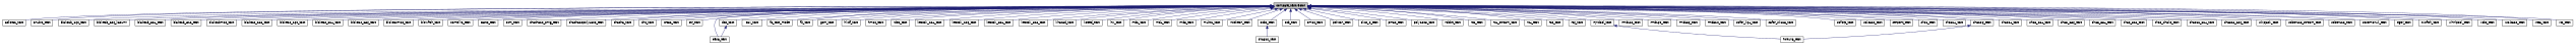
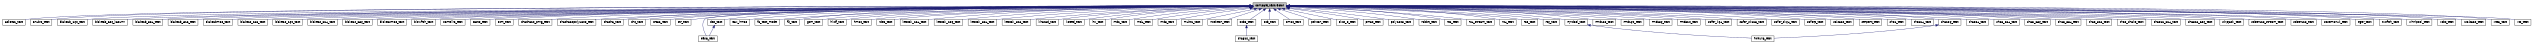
  digraph {
    rankdir=TB
    node [color=black fillcolor=white fontname=Helvetica fontsize=10 shape=record style=filled]
    edge [color=midnightblue dir=back fontname=Helvetica fontsize=10 labelfontname=Helvetica labelfontsize=10 style=solid]
    n1 [fillcolor=grey75 fontcolor=black height=0.2 label=compare_testvector width=0.4]
    n2 [height=0.2 label=adler32_test width=0.4]
    n3 [height=0.2 label=anubis_test width=0.4]
    n4 [height=0.2 label=blake2b_160_test width=0.4]
    n5 [height=0.2 label=blake2b_256_kasumi width=0.4]
    n6 [height=0.2 label=blake2b_384_test width=0.4]
    n7 [height=0.2 label=blake2b_512_test width=0.4]
    n8 [height=0.2 label=blake2bmac_test width=0.4]
    n9 [height=0.2 label=blake2s_128_test width=0.4]
    n10 [height=0.2 label=blake2s_160_test width=0.4]
    n11 [height=0.2 label=blake2s_224_test width=0.4]
    n12 [height=0.2 label=blake2s_256_test width=0.4]
    n13 [height=0.2 label=blake2smac_test width=0.4]
    n14 [height=0.2 label=blowfish_test width=0.4]
    n15 [height=0.2 label=camellia_test width=0.4]
    n16 [height=0.2 label=cast5_test width=0.4]
    n17 [height=0.2 label=ccm_test width=0.4]
    n18 [height=0.2 label=chacha20_prng_test width=0.4]
    n19 [height=0.2 label=chacha20poly1305_test width=0.4]
    n20 [height=0.2 label=chacha_test width=0.4]
    n21 [height=0.2 label=chc_test width=0.4]
    n22 [height=0.2 label=crc32_test width=0.4]
    n23 [height=0.2 label=ctr_test width=0.4]
    n24 [height=0.2 label=des3_test width=0.4]
    n25 [height=0.2 label=des_test width=0.4]
-   n26 [height=0.2 label=eax_test width=0.4]
+   n26 [height=0.2 label=eax_hmac width=0.4]
    n27 [height=0.2 label=f8_test_mode width=0.4]
    n28 [height=0.2 label=f9_test width=0.4]
    n29 [height=0.2 label=gcm_test width=0.4]
    n30 [height=0.2 label=hkdf_test width=0.4]
    n31 [height=0.2 label=hmac_test width=0.4]
    n32 [height=0.2 label=idea_test width=0.4]
    n33 [height=0.2 label=keccak_224_test width=0.4]
    n34 [height=0.2 label=keccak_256_test width=0.4]
    n35 [height=0.2 label=keccak_384_test width=0.4]
    n36 [height=0.2 label=keccak_512_test width=0.4]
    n37 [height=0.2 label=khazad_test width=0.4]
    n38 [height=0.2 label=kseed_test width=0.4]
    n39 [height=0.2 label=lrw_test width=0.4]
    n40 [height=0.2 label=md2_test width=0.4]
    n41 [height=0.2 label=md4_test width=0.4]
    n42 [height=0.2 label=md5_test width=0.4]
    n43 [height=0.2 label=multi2_test width=0.4]
    n44 [height=0.2 label=noekeon_test width=0.4]
    n45 [height=0.2 label=ocb3_test width=0.4]
    n46 [height=0.2 label=ocb_test width=0.4]
    n47 [height=0.2 label=omac_test width=0.4]
    n48 [height=0.2 label=pelican_test width=0.4]
    n49 [height=0.2 label=pkcs_5_test width=0.4]
    n50 [height=0.2 label=pmac_test width=0.4]
    n51 [height=0.2 label=poly1305_test width=0.4]
    n52 [height=0.2 label=rabbit_test width=0.4]
    n53 [height=0.2 label=rc2_test width=0.4]
    n54 [height=0.2 label=rc4_stream_test width=0.4]
    n55 [height=0.2 label=rc4_test width=0.4]
    n56 [height=0.2 label=rc5_test width=0.4]
    n57 [height=0.2 label=rc6_test width=0.4]
    n58 [height=0.2 label=rijndael_test width=0.4]
    n59 [height=0.2 label=rmd128_test width=0.4]
    n60 [height=0.2 label=rmd160_test width=0.4]
    n61 [height=0.2 label=rmd256_test width=0.4]
    n62 [height=0.2 label=rmd320_test width=0.4]
    n63 [height=0.2 label=safer_k64_test width=0.4]
    n64 [height=0.2 label=safer_sk128_test width=0.4]
+   n65 [height=0.2 label=safer_sk64_test width=0.4]
    n66 [height=0.2 label=saferp_test width=0.4]
    n67 [height=0.2 label=salsa20_test width=0.4]
    n68 [height=0.2 label=serpent_test width=0.4]
    n69 [height=0.2 label=sha1_test width=0.4]
    n70 [height=0.2 label=sha224_test width=0.4]
    n71 [height=0.2 label=sha256_test width=0.4]
    n72 [height=0.2 label=sha384_test width=0.4]
    n73 [height=0.2 label=sha3_224_test width=0.4]
    n74 [height=0.2 label=sha3_256_test width=0.4]
    n75 [height=0.2 label=sha3_384_test width=0.4]
    n76 [height=0.2 label=sha3_512_test width=0.4]
    n77 [height=0.2 label=sha3_shake_test width=0.4]
    n78 [height=0.2 label=sha512_224_test width=0.4]
    n79 [height=0.2 label=sha512_256_test width=0.4]
    n80 [height=0.2 label=skipjack_test width=0.4]
    n81 [height=0.2 label=sober128_stream_test width=0.4]
    n82 [height=0.2 label=sober128_test width=0.4]
    n83 [height=0.2 label=sosemanuk_test width=0.4]
    n84 [height=0.2 label=tiger_test width=0.4]
    n85 [height=0.2 label=twofish_test width=0.4]
    n86 [height=0.2 label=whirlpool_test width=0.4]
    n87 [height=0.2 label=xcbc_test width=0.4]
    n88 [height=0.2 label=xsalsa20_test width=0.4]
    n89 [height=0.2 label=xtea_test width=0.4]
    n90 [height=0.2 label=xts_test width=0.4]
    n91 [height=0.2 label=sha512_test width=0.4]
    n92 [height=0.2 label=fortuna_test width=0.4]
    n1 -> n2
    n1 -> n3
    n1 -> n4
    n1 -> n5
    n1 -> n6
    n1 -> n7
    n1 -> n8
    n1 -> n9
    n1 -> n10
    n1 -> n11
    n1 -> n12
    n1 -> n13
    n1 -> n14
    n1 -> n15
    n1 -> n16
    n1 -> n17
    n1 -> n18
    n1 -> n19
    n1 -> n20
    n1 -> n21
    n1 -> n22
    n1 -> n23
    n1 -> n24
    n1 -> n25
    n1 -> n26
    n1 -> n27
    n1 -> n28
    n1 -> n29
    n1 -> n30
    n1 -> n31
    n1 -> n32
    n1 -> n33
    n1 -> n34
    n1 -> n35
    n1 -> n36
    n1 -> n37
    n1 -> n38
    n1 -> n39
    n1 -> n40
    n1 -> n41
    n1 -> n42
    n1 -> n43
    n1 -> n44
    n1 -> n45
    n1 -> n46
    n1 -> n47
    n1 -> n48
    n1 -> n49
    n1 -> n50
    n1 -> n51
    n1 -> n52
    n1 -> n53
    n1 -> n54
    n1 -> n55
    n1 -> n56
    n1 -> n57
    n1 -> n58
    n1 -> n59
    n1 -> n60
    n1 -> n61
    n1 -> n62
    n1 -> n63
    n1 -> n64
+   n1 -> n65
    n1 -> n66
    n1 -> n67
    n1 -> n68
    n1 -> n69
    n1 -> n70
    n1 -> n71
    n1 -> n72
    n1 -> n73
    n1 -> n74
    n1 -> n75
    n1 -> n76
    n1 -> n77
    n1 -> n78
    n1 -> n79
    n1 -> n80
    n1 -> n81
    n1 -> n82
    n1 -> n83
    n1 -> n84
    n1 -> n85
    n1 -> n86
    n1 -> n87
    n1 -> n88
    n1 -> n89
    n1 -> n90
    n25 -> n24
    n45 -> n91
    n58 -> n92
    n71 -> n92
  }
